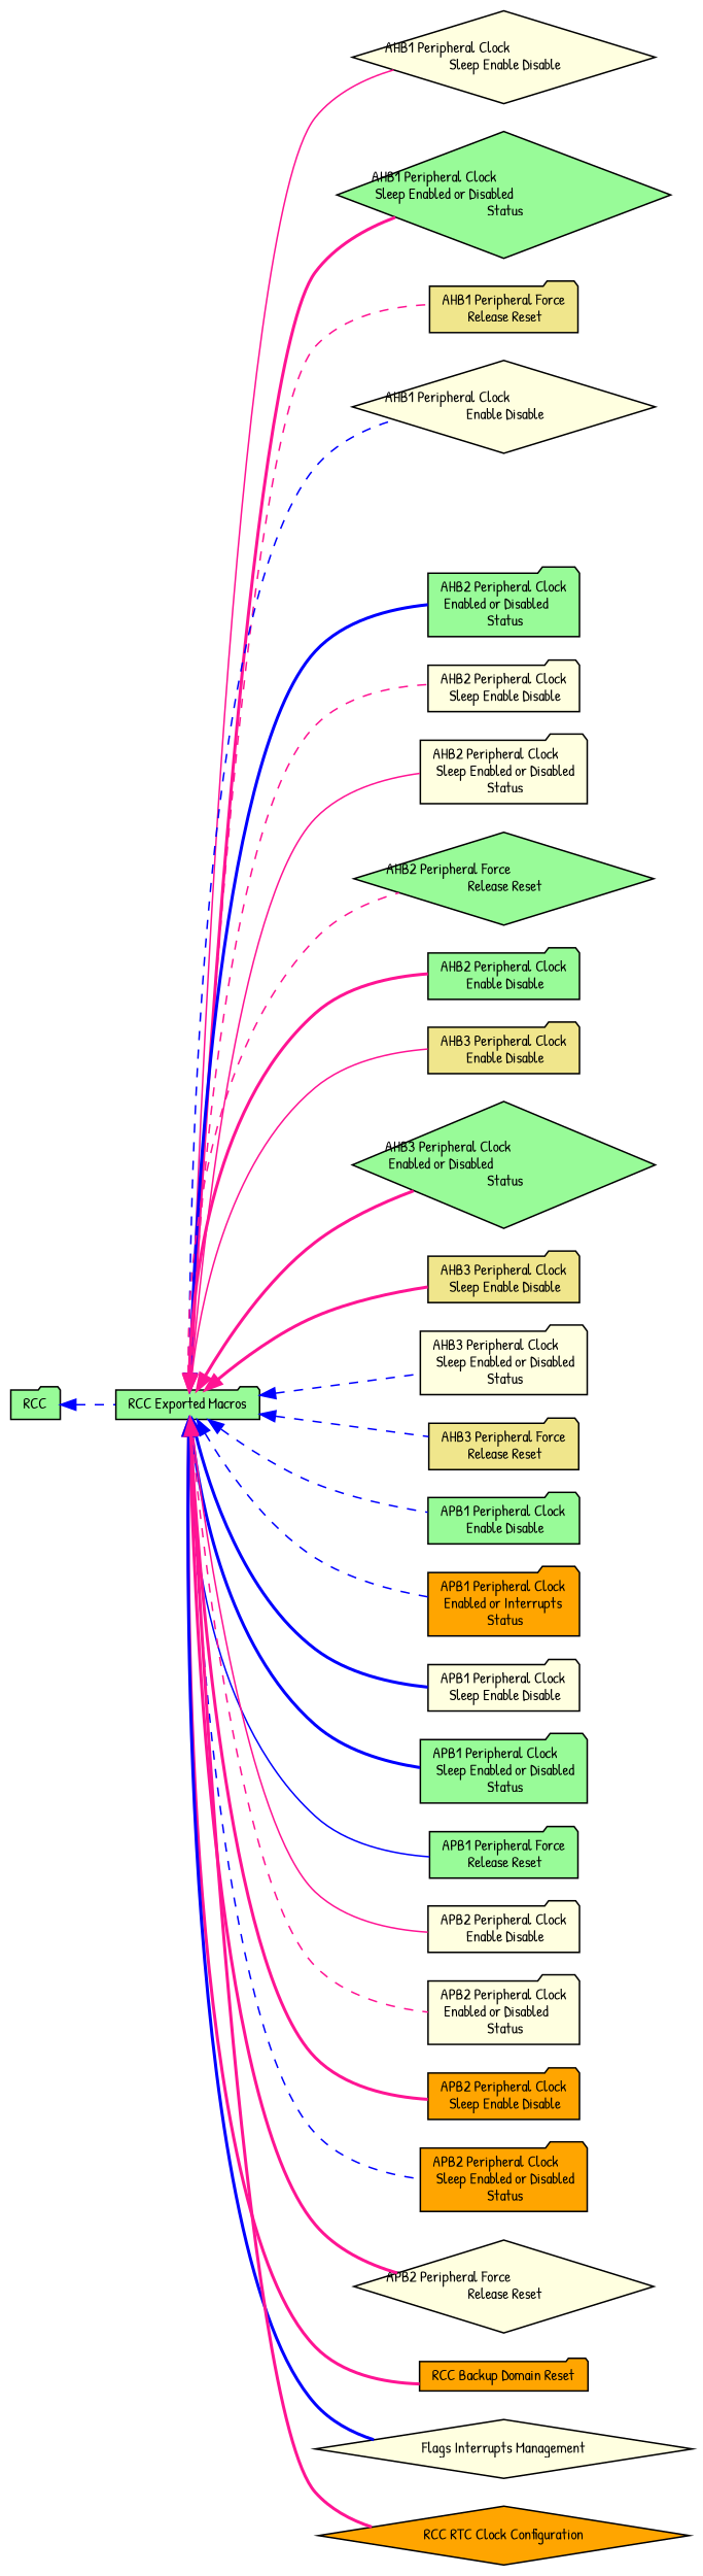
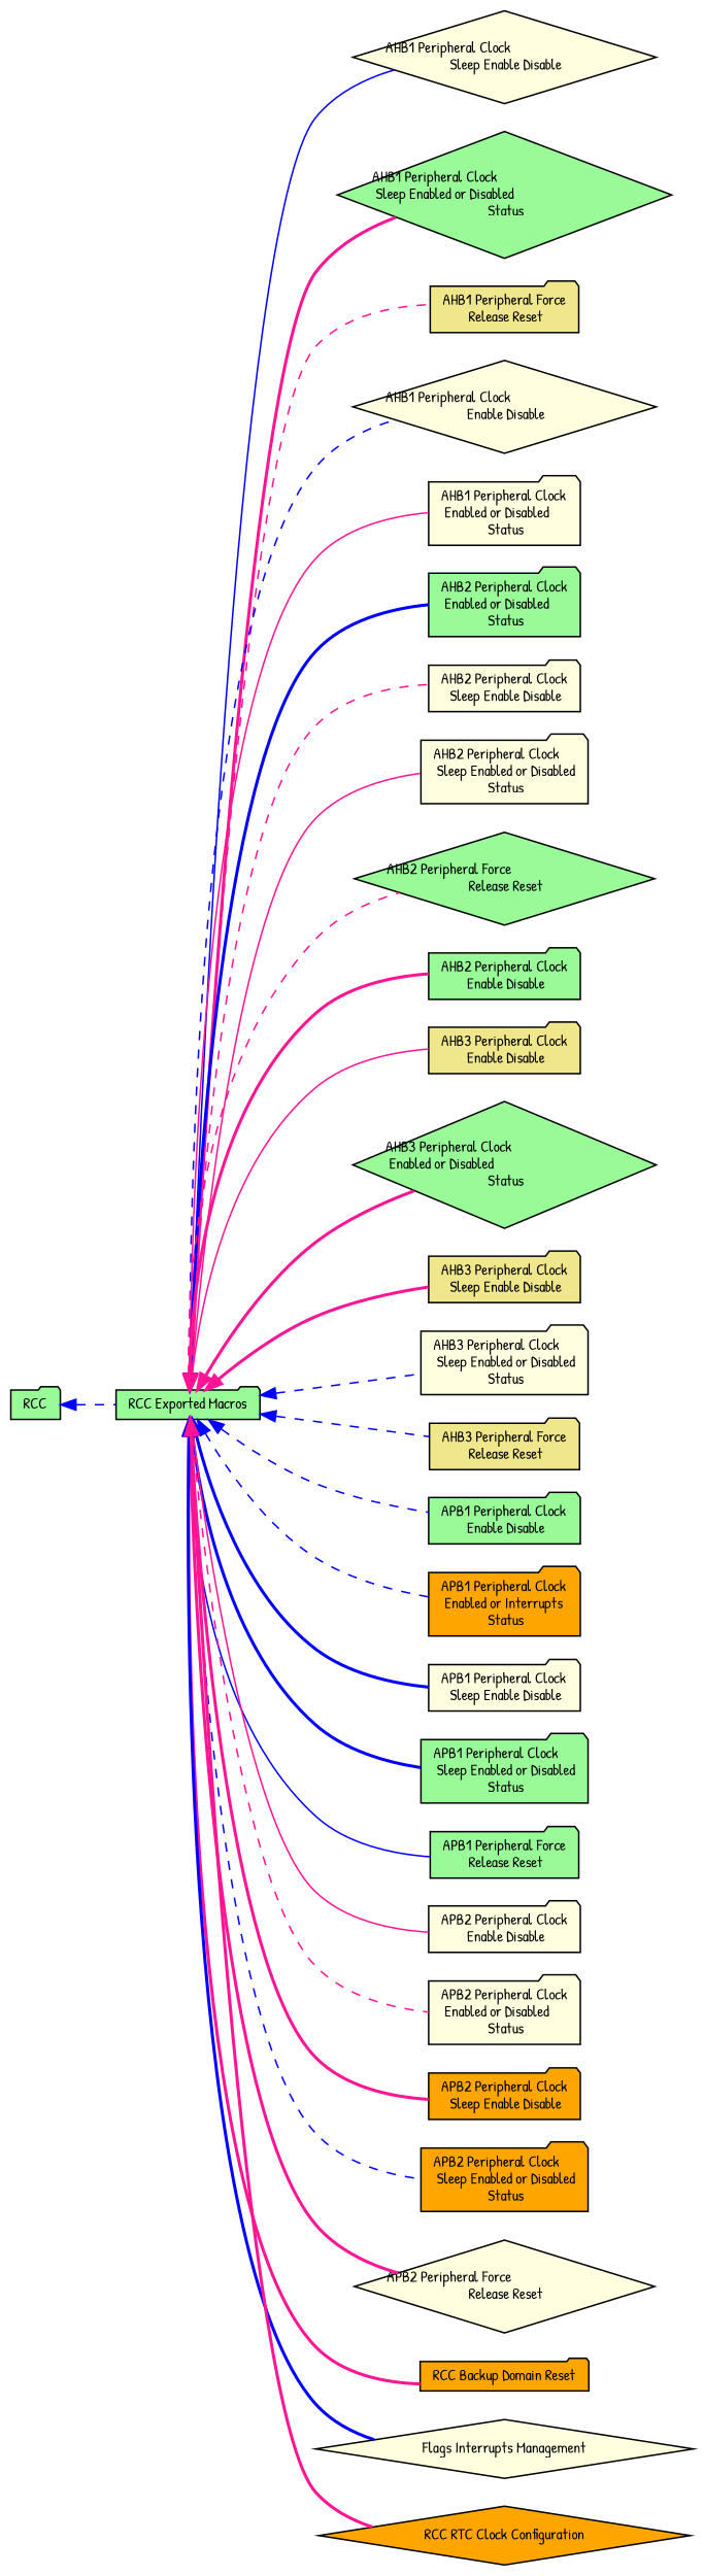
  digraph {
    fontname="Patrick Hand"
    rankdir=LR
    node [color=black fillcolor=lightyellow fontname="Patrick Hand" fontsize=10 shape=folder style=filled]
    edge [color=deeppink dir=back fontname="Patrick Hand" fontsize=10 labelfontname=Helvetica labelfontsize=10 shape=plaintext style=bold]
    n1 [fillcolor=palegreen height=0.2 label=RCC width=0.4]
    n2 [fillcolor=palegreen fontcolor=black height=0.2 label="RCC Exported Macros" width=0.4]
    n3 [height=0.2 label="AHB1 Peripheral Clock\l Sleep Enable Disable" shape=diamond width=0.4]
    n4 [fillcolor=palegreen height=0.2 label="AHB1 Peripheral Clock\l Sleep Enabled or Disabled\l Status" shape=diamond width=0.4]
    n5 [fillcolor=khaki height=0.2 label="AHB1 Peripheral Force\l Release Reset" width=0.4]
    n6 [height=0.2 label="AHB1 Peripheral Clock\l Enable Disable" shape=diamond width=0.4]
+   n7 [height=0.2 label="AHB1 Peripheral Clock\l Enabled or Disabled\l Status" width=0.4]
    n8 [fillcolor=palegreen height=0.2 label="AHB2 Peripheral Clock\l Enabled or Disabled\l Status" width=0.4]
    n9 [height=0.2 label="AHB2 Peripheral Clock\l Sleep Enable Disable" width=0.4]
    n10 [height=0.2 label="AHB2 Peripheral Clock\l Sleep Enabled or Disabled\l Status" width=0.4]
    n11 [fillcolor=palegreen height=0.2 label="AHB2 Peripheral Force\l Release Reset" shape=diamond width=0.4]
    n12 [fillcolor=palegreen height=0.2 label="AHB2 Peripheral Clock\l Enable Disable" width=0.4]
    n13 [fillcolor=khaki height=0.2 label="AHB3 Peripheral Clock\l Enable Disable" width=0.4]
    n14 [fillcolor=palegreen height=0.2 label="AHB3 Peripheral Clock\l Enabled or Disabled\l Status" shape=diamond width=0.4]
    n15 [fillcolor=khaki height=0.2 label="AHB3 Peripheral Clock\l Sleep Enable Disable" width=0.4]
    n16 [height=0.2 label="AHB3 Peripheral Clock\l Sleep Enabled or Disabled\l Status" width=0.4]
    n17 [fillcolor=khaki height=0.2 label="AHB3 Peripheral Force\l Release Reset" width=0.4]
    n18 [fillcolor=palegreen height=0.2 label="APB1 Peripheral Clock\l Enable Disable" width=0.4]
    n19 [fillcolor=orange height=0.2 label="APB1 Peripheral Clock\l Enabled or Interrupts\l Status" width=0.4]
    n20 [height=0.2 label="APB1 Peripheral Clock\l Sleep Enable Disable" width=0.4]
    n21 [fillcolor=palegreen height=0.2 label="APB1 Peripheral Clock\l Sleep Enabled or Disabled\l Status" width=0.4]
    n22 [fillcolor=palegreen height=0.2 label="APB1 Peripheral Force\l Release Reset" width=0.4]
    n23 [height=0.2 label="APB2 Peripheral Clock\l Enable Disable" width=0.4]
    n24 [height=0.2 label="APB2 Peripheral Clock\l Enabled or Disabled\l Status" width=0.4]
    n25 [fillcolor=orange height=0.2 label="APB2 Peripheral Clock\l Sleep Enable Disable" width=0.4]
    n26 [fillcolor=orange height=0.2 label="APB2 Peripheral Clock\l Sleep Enabled or Disabled\l Status" width=0.4]
    n27 [height=0.2 label="APB2 Peripheral Force\l Release Reset" shape=diamond width=0.4]
    n28 [fillcolor=orange height=0.2 label="RCC Backup Domain Reset" width=0.4]
    n29 [height=0.2 label="Flags Interrupts Management" shape=diamond width=0.4]
    n30 [fillcolor=orange height=0.2 label="RCC RTC Clock Configuration" shape=diamond width=0.4]
    n1 -> n2 [color=blue style=dashed]
-   n2 -> n3 [style=solid]
+   n2 -> n3 [color=blue style=solid]
    n2 -> n4
    n2 -> n5 [style=dashed]
    n2 -> n6 [color=blue style=dashed]
+   n2 -> n7 [style=solid]
    n2 -> n8 [color=blue]
    n2 -> n9 [style=dashed]
    n2 -> n10 [style=solid]
    n2 -> n11 [style=dashed]
    n2 -> n12
    n2 -> n13 [style=solid]
    n2 -> n14
    n2 -> n15
    n2 -> n16 [color=blue style=dashed]
    n2 -> n17 [color=blue style=dashed]
    n2 -> n18 [color=blue style=dashed]
    n2 -> n19 [color=blue style=dashed]
    n2 -> n20 [color=blue]
    n2 -> n21 [color=blue]
    n2 -> n22 [color=blue style=solid]
    n2 -> n23 [style=solid]
    n2 -> n24 [style=dashed]
    n2 -> n25
    n2 -> n26 [color=blue style=dashed]
    n2 -> n27
    n2 -> n28
    n2 -> n29 [color=blue]
    n2 -> n30
  }
